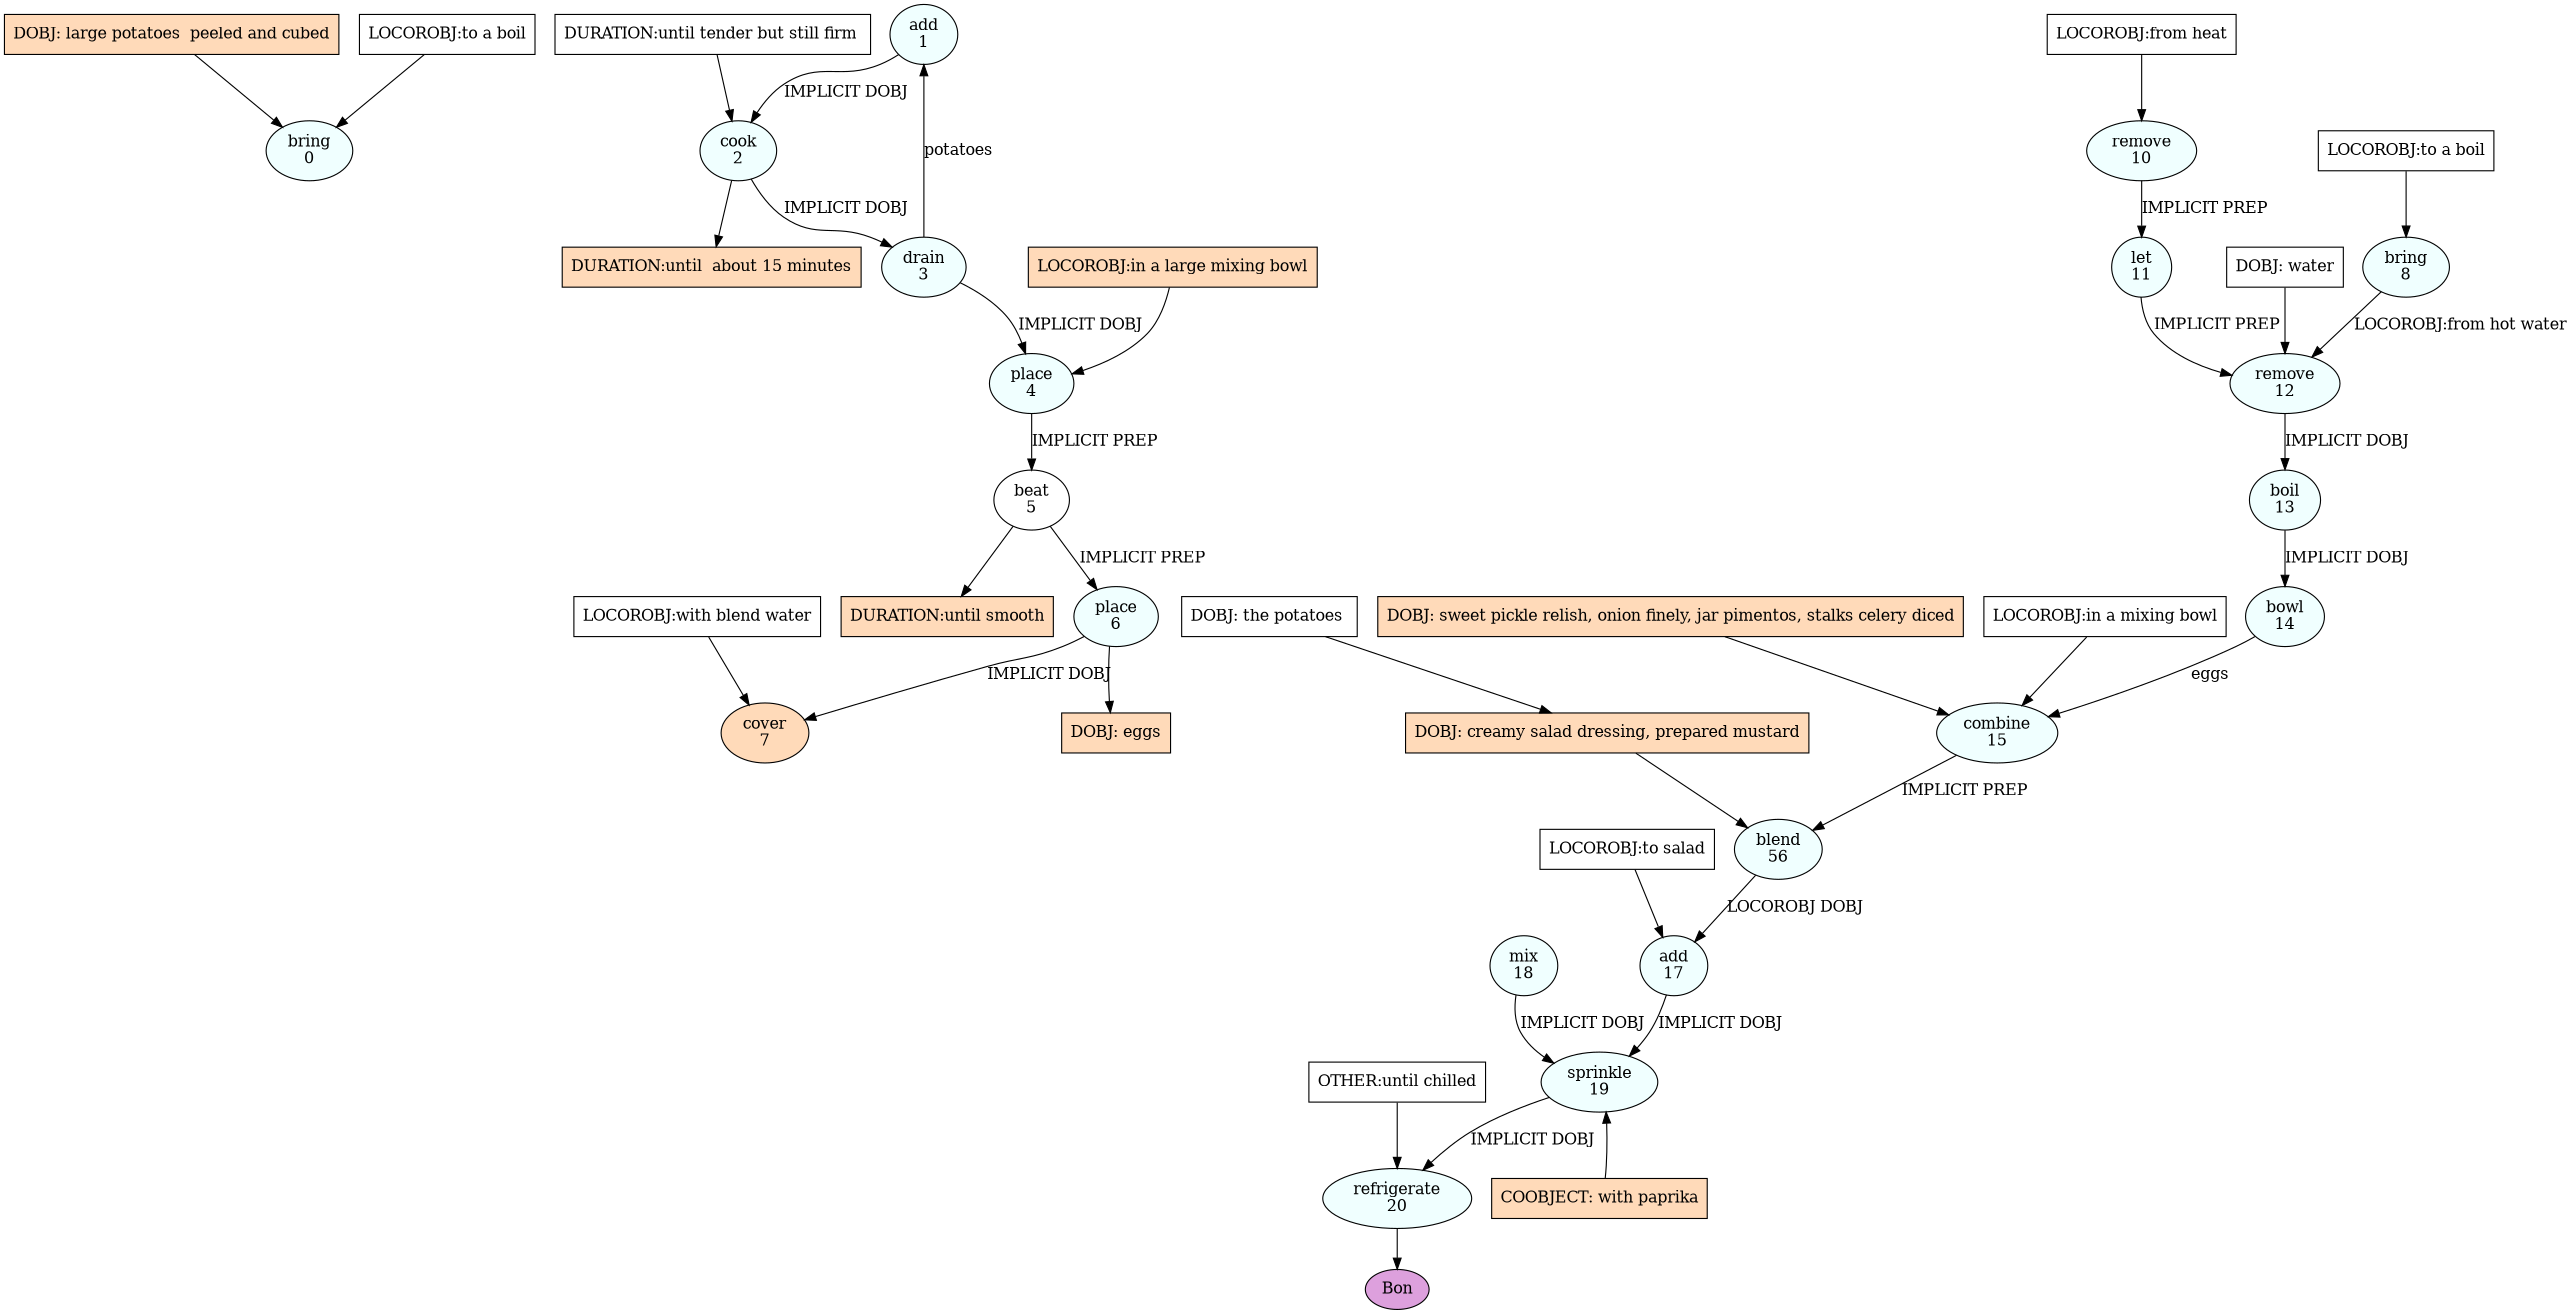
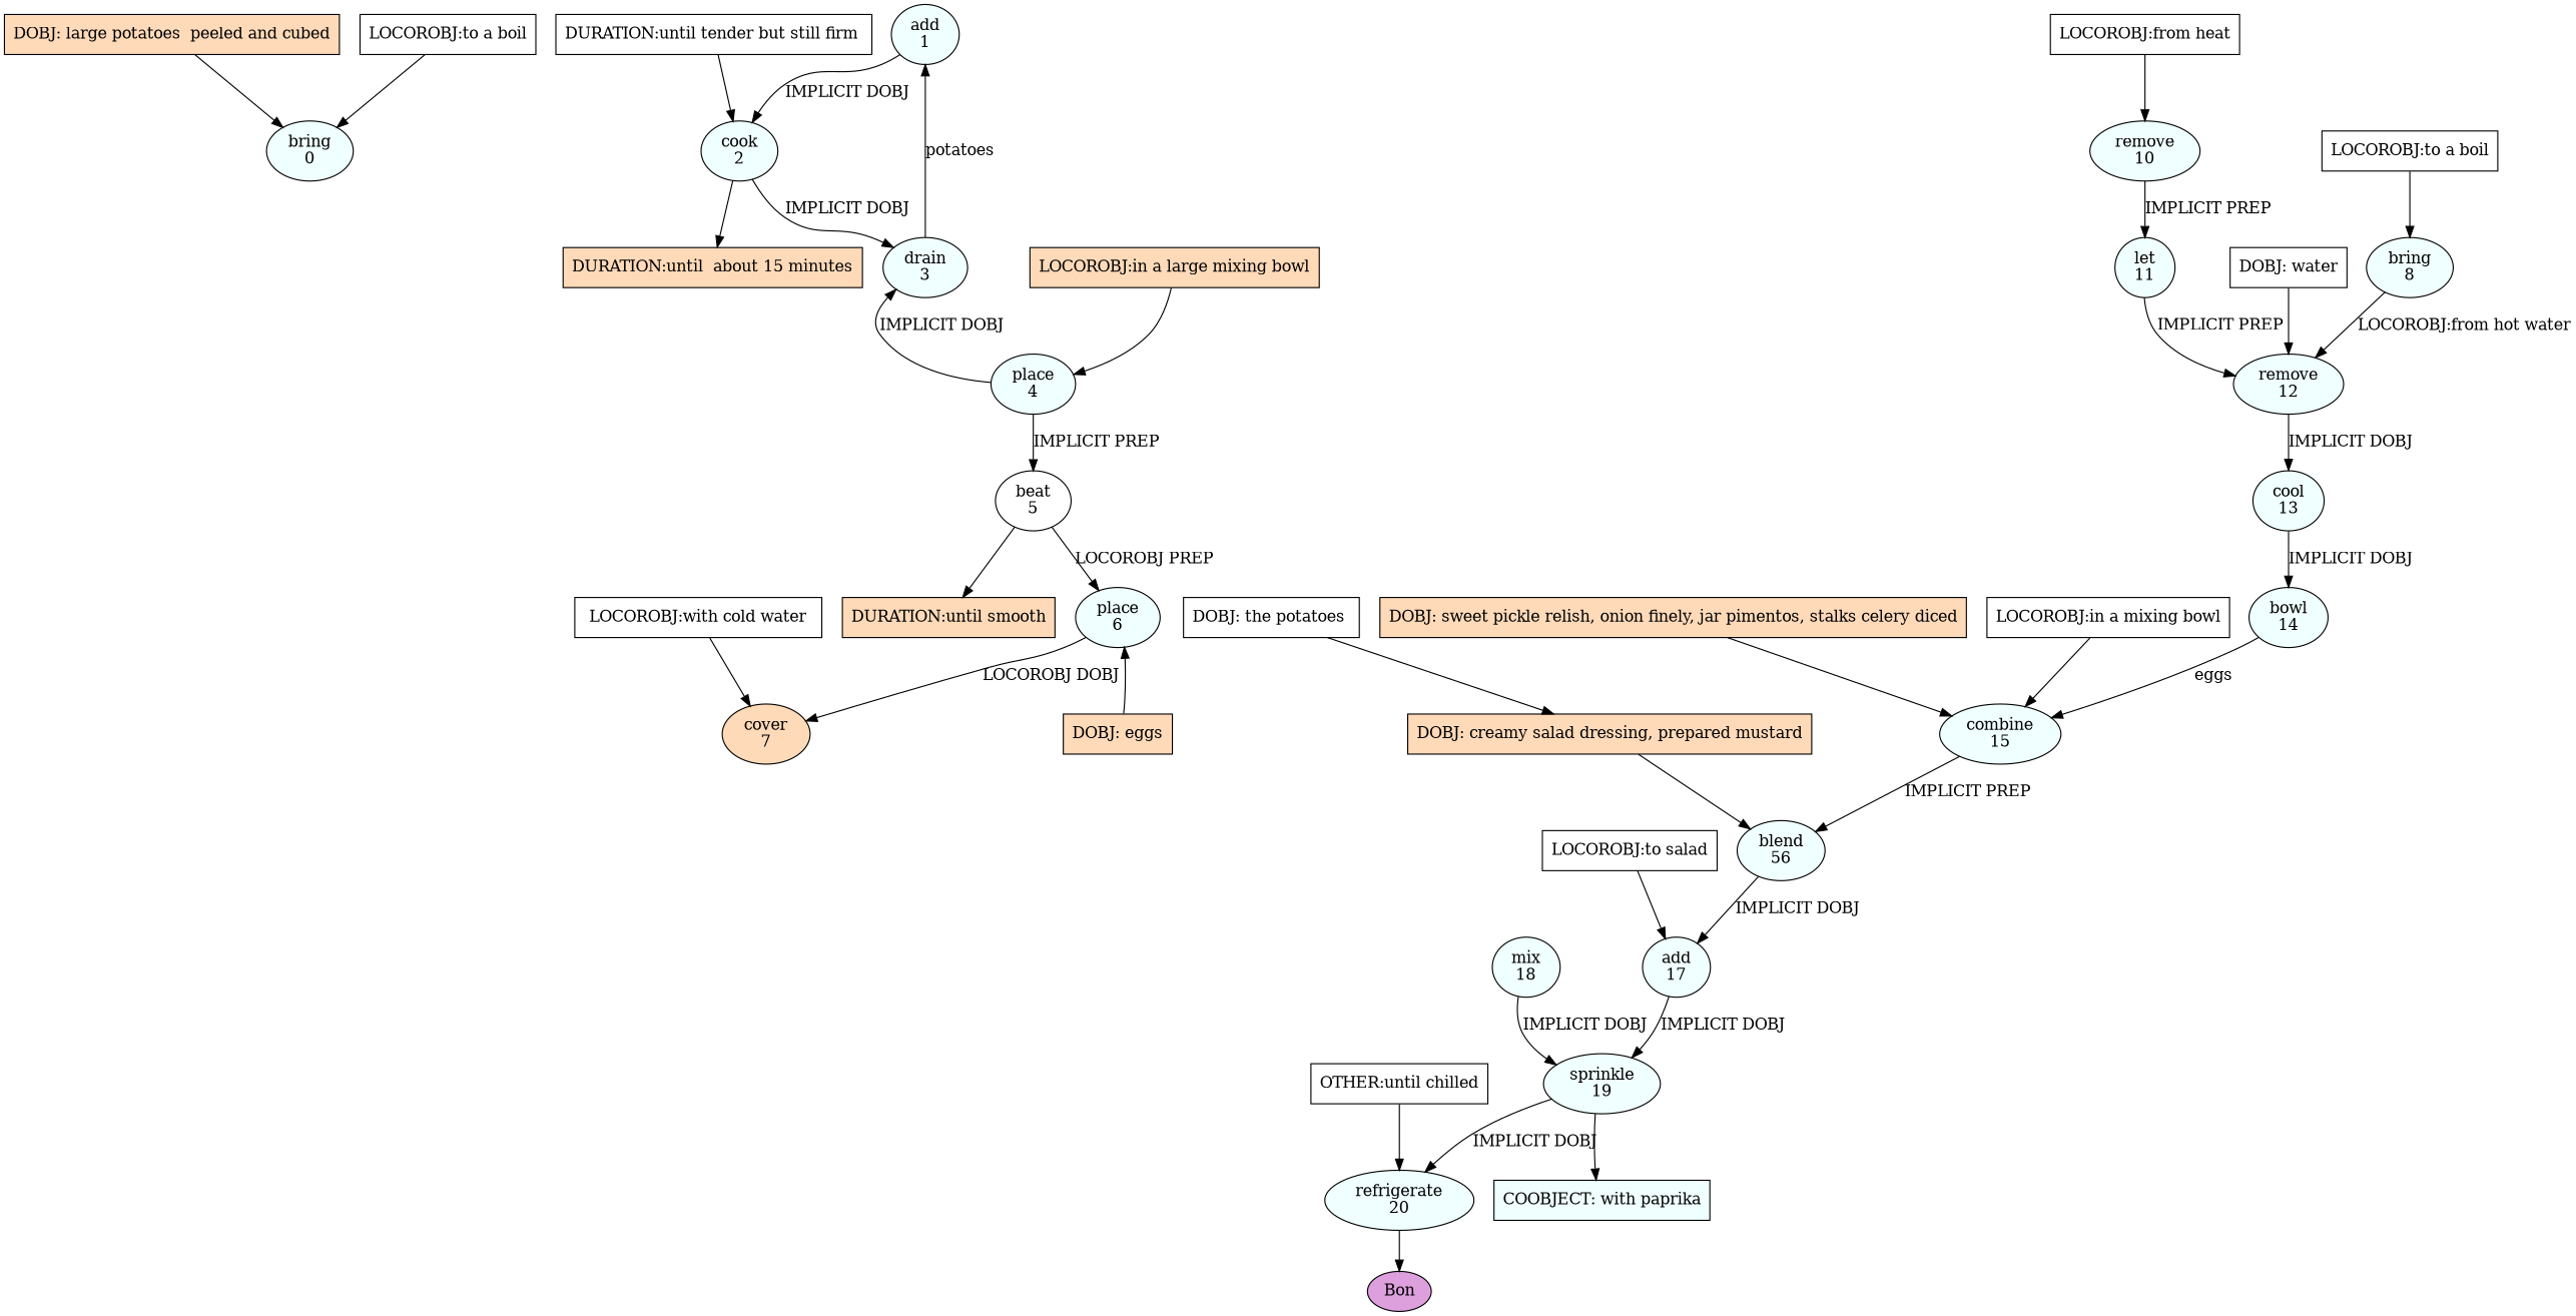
  digraph {
    node [fillcolor=azure shape=oval style=filled]
    n1 [label="bring\n0"]
    n2 [label="add\n1"]
    n3 [label="cook\n2"]
    n4 [label="drain\n3"]
    n5 [fillcolor=peachpuff label="DURATION:until  about 15 minutes" shape=box]
    n6 [label="place\n4"]
    n7 [fillcolor=white label="beat\n5"]
    n8 [label="place\n6"]
    n9 [fillcolor=peachpuff label="DURATION:until smooth" shape=box]
    n10 [fillcolor=peachpuff label="cover\n7"]
    n11 [label="bring\n8"]
    n12 [label="remove\n12"]
-   n13 [label="boil\n13"]
+   n13 [label="cool\n13"]
    n14 [label="remove\n10"]
    n15 [label="let\n11"]
    n16 [label="bowl\n14"]
    n17 [label="combine\n15"]
    n18 [label="blend\n56"]
    n19 [label="add\n17"]
    n20 [label="sprinkle\n19"]
    n21 [label="mix\n18"]
    n22 [label="refrigerate\n20"]
    n23 [fillcolor=plum label=Bon]
    n24 [fillcolor=white label="DOBJ: water" shape=box]
    n25 [fillcolor=white label="LOCOROBJ:to a boil" shape=box]
    n26 [fillcolor=peachpuff label="DOBJ: large potatoes  peeled and cubed" shape=box]
    n27 [fillcolor=white label="LOCOROBJ:to a boil" shape=box]
    n28 [fillcolor=white label="DURATION:until tender but still firm " shape=box]
    n29 [fillcolor=peachpuff label="LOCOROBJ:in a large mixing bowl" shape=box]
    n30 [fillcolor=peachpuff label="DOBJ: eggs" shape=box]
-   n31 [fillcolor=white label="LOCOROBJ:with blend water" shape=box]
+   n31 [fillcolor=white label="LOCOROBJ:with cold water" shape=box]
    n32 [fillcolor=white label="LOCOROBJ:from heat" shape=box]
    n33 [fillcolor=peachpuff label="DOBJ: sweet pickle relish, onion finely, jar pimentos, stalks celery diced" shape=box]
    n34 [fillcolor=white label="DOBJ: the potatoes " shape=box]
    n35 [fillcolor=peachpuff label="DOBJ: creamy salad dressing, prepared mustard" shape=box]
    n36 [fillcolor=white label="LOCOROBJ:in a mixing bowl" shape=box]
    n37 [fillcolor=white label="LOCOROBJ:to salad" shape=box]
-   n38 [fillcolor=peachpuff label="COOBJECT: with paprika" shape=box]
+   n38 [label="COOBJECT: with paprika" shape=box]
    n39 [fillcolor=white label="OTHER:until chilled" shape=box]
    n2 -> n3 [label="IMPLICIT DOBJ"]
    n3 -> n4 [label="IMPLICIT DOBJ"]
    n3 -> n5
    n4 -> n2 [label=potatoes]
-   n4 -> n6 [label="IMPLICIT DOBJ"]
+   n6 -> n4 [label="IMPLICIT DOBJ"]
    n6 -> n7 [label="IMPLICIT PREP"]
-   n7 -> n8 [label="IMPLICIT PREP"]
+   n7 -> n8 [label="LOCOROBJ PREP"]
    n7 -> n9
-   n8 -> n10 [label="IMPLICIT DOBJ"]
+   n8 -> n10 [label="LOCOROBJ DOBJ"]
    n11 -> n12 [label="LOCOROBJ:from hot water"]
    n12 -> n13 [label="IMPLICIT DOBJ"]
    n13 -> n16 [label="IMPLICIT DOBJ"]
    n14 -> n15 [label="IMPLICIT PREP"]
    n15 -> n12 [label="IMPLICIT PREP"]
    n16 -> n17 [label=" eggs "]
    n17 -> n18 [label="IMPLICIT PREP"]
-   n18 -> n19 [label="LOCOROBJ DOBJ"]
+   n18 -> n19 [label="IMPLICIT DOBJ"]
    n19 -> n20 [label="IMPLICIT DOBJ"]
    n20 -> n22 [label="IMPLICIT DOBJ"]
    n21 -> n20 [label="IMPLICIT DOBJ"]
    n22 -> n23
    n24 -> n12
    n25 -> n11
    n26 -> n1
    n27 -> n1
    n28 -> n3
    n29 -> n6
-   n8 -> n30
+   n30 -> n8
    n31 -> n10
    n32 -> n14
    n33 -> n17
    n34 -> n35
    n35 -> n18
    n36 -> n17
    n37 -> n19
-   n38 -> n20
+   n20 -> n38
    n39 -> n22
  }
